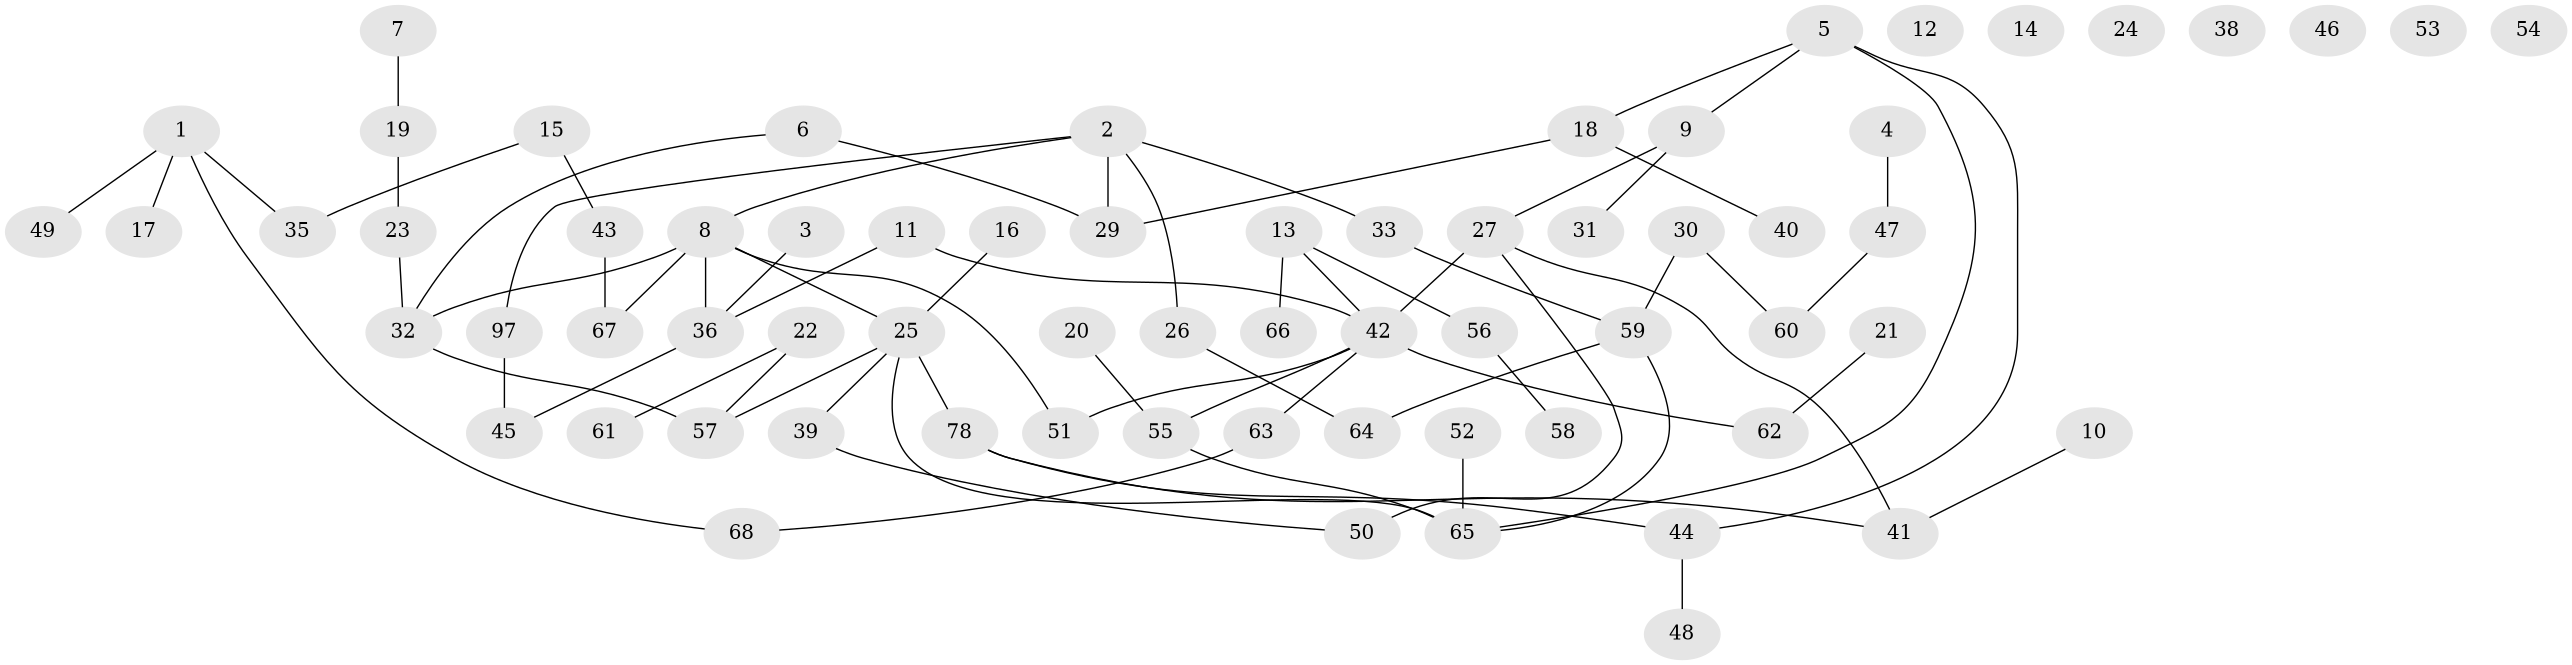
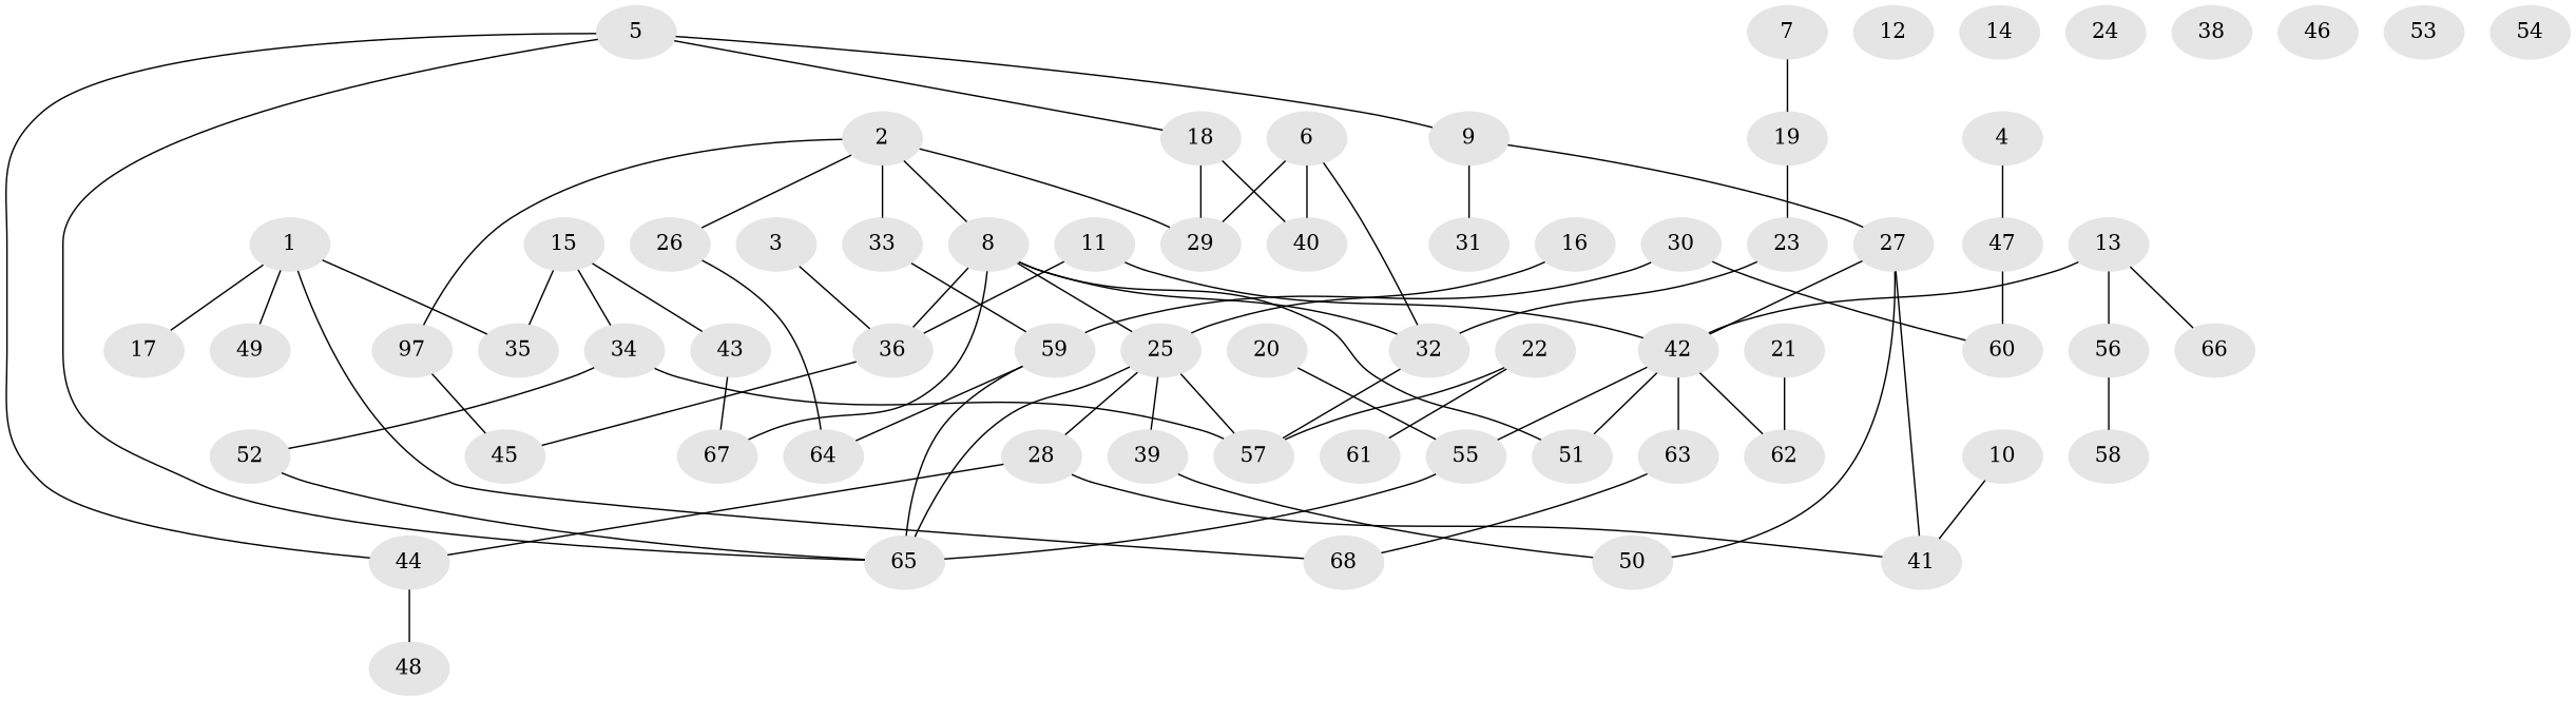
  graph {
    node [color=gray90 style=filled]
    1
    17
    35
    49
    68
    2
    8
    26
    29
    33
    n11 [label=97]
    36
    32
    25
    67
    51
    64
    59
    45
    3
    4
    47
    60
    5
    9
    18
    44
    65
    27
    31
    40
    48
    6
    57
    7
    19
    23
-   28 [label=78]
+   28
    39
    55
    41
    42
    50
    10
    11
    62
    63
    12
    13
    56
    66
    58
    14
    15
+   34
    43
    52
    16
    20
    21
    22
    61
    24
    30
    38
    46
    53
    54
    1 -- 17
    1 -- 35
    1 -- 49
    1 -- 68
    2 -- 8
    2 -- 26
    2 -- 29
    2 -- 33
    2 -- n11
    8 -- 36
    8 -- 32
    8 -- 25
    8 -- 67
    8 -- 51
    26 -- 64
    33 -- 59
    n11 -- 45
    36 -- 45
    32 -- 57
    25 -- 65
    25 -- 57
    25 -- 28
    25 -- 39
    59 -- 64
    59 -- 65
    3 -- 36
    4 -- 47
    47 -- 60
    5 -- 9
    5 -- 18
    5 -- 44
    5 -- 65
    9 -- 27
    9 -- 31
    18 -- 29
    18 -- 40
    44 -- 48
    27 -- 41
    27 -- 42
    27 -- 50
    6 -- 29
    6 -- 32
+   6 -- 40
    7 -- 19
    19 -- 23
    23 -- 32
    28 -- 44
    28 -- 41
    39 -- 50
    55 -- 65
    42 -- 51
    42 -- 55
    42 -- 62
    42 -- 63
    10 -- 41
    11 -- 36
    11 -- 42
    63 -- 68
    13 -- 42
    13 -- 56
    13 -- 66
    56 -- 58
    15 -- 35
+   15 -- 34
    15 -- 43
+   34 -- 57
+   34 -- 52
    43 -- 67
    52 -- 65
    16 -- 25
    20 -- 55
    21 -- 62
    22 -- 57
    22 -- 61
    30 -- 59
    30 -- 60
  }
